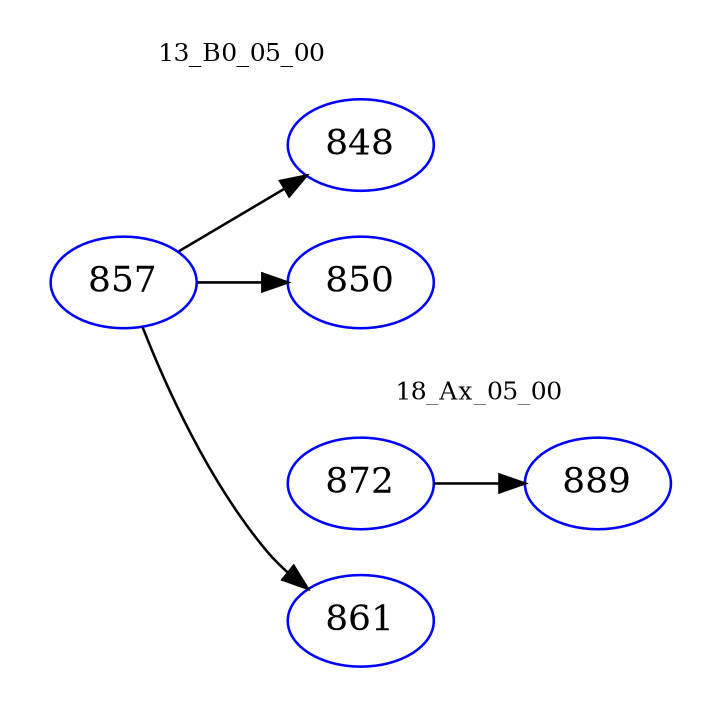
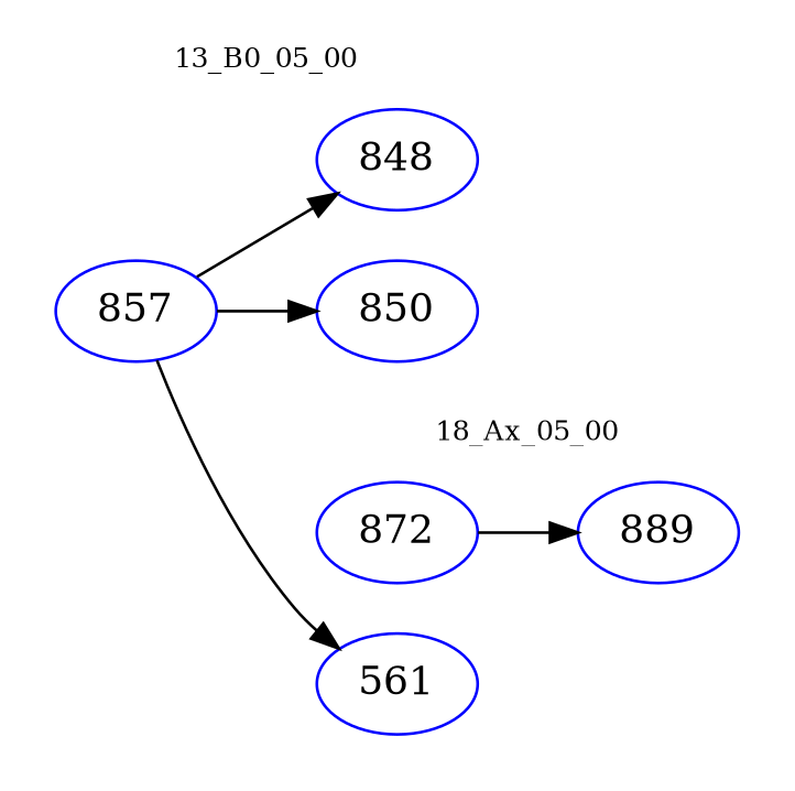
  digraph {
    rankdir=LR
    node [color=blue]
    edge [color=black]
    n1 [label=872]
-   n2 [label=861]
+   n2 [label=561]
    n3 [label=889]
    n4 [label=857]
    n5 [label=850]
    n6 [label=848]
    subgraph cluster_1 {
      color=white
      fontsize=10
      label="18_Ax_05_00"
      n1
      n2
      n3
    }
    subgraph cluster_2 {
      color=white
      fontsize=10
      label="13_B0_05_00"
      n4
      n5
      n6
    }
    n1 -> n3
    n4 -> n2
    n4 -> n5
    n4 -> n6
  }
